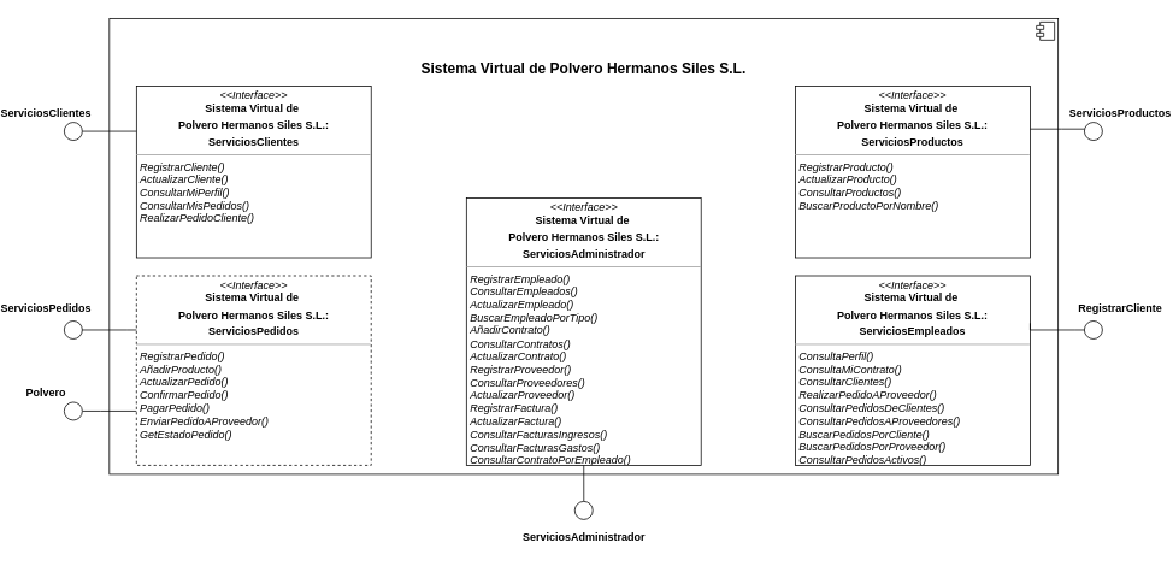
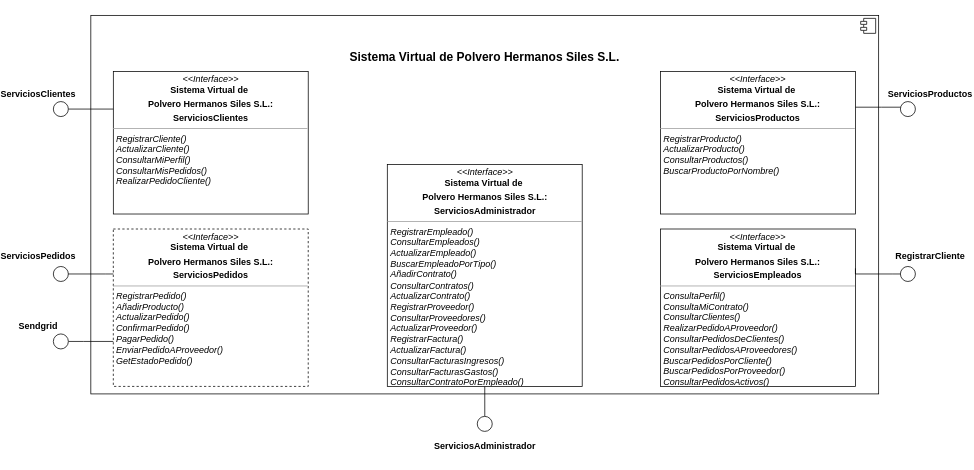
  <mxCell id="0" />
  <mxCell id="1" parent="0" />
  <mxCell id="2" value="&lt;p style=&quot;margin: 0px ; margin-top: 6px ; text-align: center&quot;&gt;&lt;b&gt;&lt;br&gt;&lt;/b&gt;&lt;/p&gt;&lt;p style=&quot;margin: 0px ; margin-top: 6px ; text-align: center&quot;&gt;&lt;b&gt;&lt;br&gt;&lt;/b&gt;&lt;/p&gt;&lt;p style=&quot;margin: 0px ; margin-top: 6px ; text-align: center&quot;&gt;&lt;b&gt;&lt;font style=&quot;font-size: 16px&quot;&gt;Sistema Virtual de Polvero Hermanos Siles S.L.&lt;/font&gt;&lt;/b&gt;&lt;br&gt;&lt;/p&gt;" style="align=left;overflow=fill;html=1;dropTarget=0;" parent="1" vertex="1"><mxGeometry x="110" y="20" width="1051" height="505" as="geometry" /></mxCell>
  <mxCell id="3" value="" style="shape=component;jettyWidth=8;jettyHeight=4;" parent="2" vertex="1"><mxGeometry x="1" width="20" height="20" relative="1" as="geometry"><mxPoint x="-24" y="4" as="offset" /></mxGeometry></mxCell>
  <mxCell id="4" value="&lt;p style=&quot;margin: 0px ; margin-top: 4px ; text-align: center&quot;&gt;&lt;i&gt;&amp;lt;&amp;lt;Interface&amp;gt;&amp;gt;&lt;/i&gt;&lt;br&gt;&lt;b&gt;Sistema Virtual de&amp;nbsp;&lt;/b&gt;&lt;br&gt;&lt;/p&gt;&lt;p style=&quot;margin: 0px ; margin-top: 4px ; text-align: center&quot;&gt;&lt;b&gt;Polvero Hermanos Siles S.L.:&lt;/b&gt;&lt;br&gt;&lt;/p&gt;&lt;p style=&quot;margin: 0px ; margin-top: 4px ; text-align: center&quot;&gt;&lt;b&gt;ServiciosClientes&lt;/b&gt;&lt;/p&gt;&lt;hr size=&quot;1&quot;&gt;&lt;p style=&quot;margin: 0px ; margin-left: 4px&quot;&gt;&lt;i&gt;RegistrarCliente()&lt;/i&gt;&lt;/p&gt;&lt;p style=&quot;margin: 0px ; margin-left: 4px&quot;&gt;&lt;i&gt;ActualizarCliente()&lt;/i&gt;&lt;/p&gt;&lt;p style=&quot;margin: 0px ; margin-left: 4px&quot;&gt;&lt;i&gt;ConsultarMiPerfil()&lt;/i&gt;&lt;/p&gt;&lt;p style=&quot;margin: 0px ; margin-left: 4px&quot;&gt;&lt;i&gt;ConsultarMisPedidos()&lt;/i&gt;&lt;/p&gt;&lt;p style=&quot;margin: 0px ; margin-left: 4px&quot;&gt;&lt;i&gt;RealizarPedidoCliente()&lt;/i&gt;&lt;/p&gt;" style="verticalAlign=top;align=left;overflow=fill;fontSize=12;fontFamily=Helvetica;html=1;" parent="1" vertex="1"><mxGeometry x="140" y="95" width="260" height="190" as="geometry" /></mxCell>
  <mxCell id="5" value="&lt;p style=&quot;margin: 0px ; margin-top: 4px ; text-align: center&quot;&gt;&lt;i&gt;&amp;lt;&amp;lt;Interface&amp;gt;&amp;gt;&lt;/i&gt;&lt;br&gt;&lt;b&gt;Sistema Virtual de&amp;nbsp;&lt;/b&gt;&lt;br&gt;&lt;/p&gt;&lt;p style=&quot;margin: 0px ; margin-top: 4px ; text-align: center&quot;&gt;&lt;b&gt;Polvero Hermanos Siles S.L.:&lt;/b&gt;&lt;br&gt;&lt;/p&gt;&lt;p style=&quot;margin: 0px ; margin-top: 4px ; text-align: center&quot;&gt;&lt;b&gt;ServiciosAdministrador&lt;/b&gt;&lt;/p&gt;&lt;hr size=&quot;1&quot;&gt;&lt;p style=&quot;margin: 0px ; margin-left: 4px&quot;&gt;&lt;i&gt;RegistrarEmpleado()&lt;/i&gt;&lt;/p&gt;&lt;p style=&quot;margin: 0px ; margin-left: 4px&quot;&gt;&lt;i&gt;ConsultarEmpleados()&lt;/i&gt;&lt;/p&gt;&lt;p style=&quot;margin: 0px ; margin-left: 4px&quot;&gt;&lt;i&gt;ActualizarEmpleado()&lt;br&gt;&lt;/i&gt;&lt;/p&gt;&lt;p style=&quot;margin: 0px ; margin-left: 4px&quot;&gt;&lt;i&gt;BuscarEmpleadoPorTipo()&lt;/i&gt;&lt;/p&gt;&lt;p style=&quot;margin: 0px ; margin-left: 4px&quot;&gt;&lt;i&gt;AñadirContrato()&lt;/i&gt;&lt;/p&gt;&lt;p style=&quot;margin: 0px ; margin-left: 4px&quot;&gt;&lt;i&gt;ConsultarContratos()&lt;/i&gt;&lt;/p&gt;&lt;p style=&quot;margin: 0px ; margin-left: 4px&quot;&gt;&lt;i&gt;ActualizarContrato()&lt;/i&gt;&lt;/p&gt;&lt;p style=&quot;margin: 0px ; margin-left: 4px&quot;&gt;&lt;i&gt;RegistrarProveedor()&lt;/i&gt;&lt;/p&gt;&lt;p style=&quot;margin: 0px ; margin-left: 4px&quot;&gt;&lt;i&gt;ConsultarProveedores()&lt;/i&gt;&lt;/p&gt;&lt;p style=&quot;margin: 0px ; margin-left: 4px&quot;&gt;&lt;i&gt;ActualizarProveedor()&lt;/i&gt;&lt;/p&gt;&lt;p style=&quot;margin: 0px ; margin-left: 4px&quot;&gt;&lt;i&gt;RegistrarFactura()&lt;/i&gt;&lt;/p&gt;&lt;p style=&quot;margin: 0px ; margin-left: 4px&quot;&gt;&lt;i&gt;ActualizarFactura()&lt;/i&gt;&lt;/p&gt;&lt;p style=&quot;margin: 0px ; margin-left: 4px&quot;&gt;&lt;i&gt;ConsultarFacturasIngresos()&lt;/i&gt;&lt;/p&gt;&lt;p style=&quot;margin: 0px ; margin-left: 4px&quot;&gt;&lt;i&gt;ConsultarFacturasGastos()&lt;/i&gt;&lt;/p&gt;&lt;p style=&quot;margin: 0px ; margin-left: 4px&quot;&gt;&lt;i&gt;ConsultarContratoPorEmpleado()&lt;/i&gt;&lt;/p&gt;" style="verticalAlign=top;align=left;overflow=fill;fontSize=12;fontFamily=Helvetica;html=1;" parent="1" vertex="1"><mxGeometry x="505.5" y="219" width="260" height="296" as="geometry" /></mxCell>
  <mxCell id="6" value="&lt;p style=&quot;margin: 0px ; margin-top: 4px ; text-align: center&quot;&gt;&lt;i&gt;&amp;lt;&amp;lt;Interface&amp;gt;&amp;gt;&lt;/i&gt;&lt;br&gt;&lt;b&gt;Sistema Virtual de&amp;nbsp;&lt;/b&gt;&lt;br&gt;&lt;/p&gt;&lt;p style=&quot;margin: 0px ; margin-top: 4px ; text-align: center&quot;&gt;&lt;b&gt;Polvero Hermanos Siles S.L.:&lt;/b&gt;&lt;br&gt;&lt;/p&gt;&lt;p style=&quot;margin: 0px ; margin-top: 4px ; text-align: center&quot;&gt;&lt;b&gt;ServiciosProductos&lt;/b&gt;&lt;/p&gt;&lt;hr size=&quot;1&quot;&gt;&lt;p style=&quot;margin: 0px ; margin-left: 4px&quot;&gt;&lt;i&gt;RegistrarProducto()&lt;/i&gt;&lt;/p&gt;&lt;p style=&quot;margin: 0px ; margin-left: 4px&quot;&gt;&lt;i&gt;ActualizarProducto()&lt;/i&gt;&lt;/p&gt;&lt;p style=&quot;margin: 0px ; margin-left: 4px&quot;&gt;&lt;i&gt;ConsultarProductos()&lt;/i&gt;&lt;/p&gt;&lt;p style=&quot;margin: 0px ; margin-left: 4px&quot;&gt;&lt;i&gt;BuscarProductoPorNombre()&lt;/i&gt;&lt;/p&gt;&lt;p style=&quot;margin: 0px ; margin-left: 4px&quot;&gt;&lt;br&gt;&lt;/p&gt;&lt;p style=&quot;margin: 0px ; margin-left: 4px&quot;&gt;&lt;br&gt;&lt;/p&gt;" style="verticalAlign=top;align=left;overflow=fill;fontSize=12;fontFamily=Helvetica;html=1;" parent="1" vertex="1"><mxGeometry x="870" y="95" width="260" height="190" as="geometry" /></mxCell>
  <mxCell id="7" value="&lt;p style=&quot;margin: 0px ; margin-top: 4px ; text-align: center&quot;&gt;&lt;i&gt;&amp;lt;&amp;lt;Interface&amp;gt;&amp;gt;&lt;/i&gt;&lt;br&gt;&lt;b&gt;Sistema Virtual de&amp;nbsp;&lt;/b&gt;&lt;br&gt;&lt;/p&gt;&lt;p style=&quot;margin: 0px ; margin-top: 4px ; text-align: center&quot;&gt;&lt;b&gt;Polvero Hermanos Siles S.L.:&lt;/b&gt;&lt;br&gt;&lt;/p&gt;&lt;p style=&quot;margin: 0px ; margin-top: 4px ; text-align: center&quot;&gt;&lt;b&gt;ServiciosEmpleados&lt;/b&gt;&lt;/p&gt;&lt;hr size=&quot;1&quot;&gt;&lt;p style=&quot;margin: 0px ; margin-left: 4px&quot;&gt;&lt;i&gt;ConsultaPerfil()&lt;/i&gt;&lt;/p&gt;&lt;p style=&quot;margin: 0px ; margin-left: 4px&quot;&gt;&lt;i&gt;ConsultaMiContrato()&lt;/i&gt;&lt;/p&gt;&lt;p style=&quot;margin: 0px ; margin-left: 4px&quot;&gt;&lt;i&gt;ConsultarClientes()&lt;/i&gt;&lt;/p&gt;&lt;p style=&quot;margin: 0px ; margin-left: 4px&quot;&gt;&lt;i&gt;RealizarPedidoAProveedor()&lt;/i&gt;&lt;/p&gt;&lt;p style=&quot;margin: 0px ; margin-left: 4px&quot;&gt;&lt;i&gt;ConsultarPedidosDeClientes()&lt;/i&gt;&lt;/p&gt;&lt;p style=&quot;margin: 0px ; margin-left: 4px&quot;&gt;&lt;i&gt;ConsultarPedidosAProveedores()&lt;/i&gt;&lt;/p&gt;&lt;p style=&quot;margin: 0px ; margin-left: 4px&quot;&gt;&lt;i&gt;BuscarPedidosPorCliente()&lt;/i&gt;&lt;/p&gt;&lt;p style=&quot;margin: 0px ; margin-left: 4px&quot;&gt;&lt;i&gt;BuscarPedidosPorProveedor()&lt;/i&gt;&lt;/p&gt;&lt;p style=&quot;margin: 0px ; margin-left: 4px&quot;&gt;&lt;i&gt;ConsultarPedidosActivos()&lt;/i&gt;&lt;/p&gt;" style="verticalAlign=top;align=left;overflow=fill;fontSize=12;fontFamily=Helvetica;html=1;" parent="1" vertex="1"><mxGeometry x="870" y="305" width="260" height="210" as="geometry" /></mxCell>
  <mxCell id="8" value="&lt;p style=&quot;margin: 0px ; margin-top: 4px ; text-align: center&quot;&gt;&lt;i&gt;&amp;lt;&amp;lt;Interface&amp;gt;&amp;gt;&lt;/i&gt;&lt;br&gt;&lt;b&gt;Sistema Virtual de&amp;nbsp;&lt;/b&gt;&lt;br&gt;&lt;/p&gt;&lt;p style=&quot;margin: 0px ; margin-top: 4px ; text-align: center&quot;&gt;&lt;b&gt;Polvero Hermanos Siles S.L.:&lt;/b&gt;&lt;br&gt;&lt;/p&gt;&lt;p style=&quot;margin: 0px ; margin-top: 4px ; text-align: center&quot;&gt;&lt;b&gt;ServiciosPedidos&lt;/b&gt;&lt;/p&gt;&lt;hr size=&quot;1&quot;&gt;&lt;p style=&quot;margin: 0px ; margin-left: 4px&quot;&gt;&lt;i&gt;RegistrarPedido()&lt;/i&gt;&lt;/p&gt;&lt;p style=&quot;margin: 0px ; margin-left: 4px&quot;&gt;&lt;i&gt;AñadirProducto()&lt;/i&gt;&lt;/p&gt;&lt;p style=&quot;margin: 0px ; margin-left: 4px&quot;&gt;&lt;i&gt;ActualizarPedido()&lt;/i&gt;&lt;/p&gt;&lt;p style=&quot;margin: 0px ; margin-left: 4px&quot;&gt;&lt;i&gt;ConfirmarPedido()&lt;/i&gt;&lt;/p&gt;&lt;p style=&quot;margin: 0px ; margin-left: 4px&quot;&gt;&lt;i&gt;PagarPedido()&lt;/i&gt;&lt;/p&gt;&lt;p style=&quot;margin: 0px ; margin-left: 4px&quot;&gt;&lt;i&gt;EnviarPedidoAProveedor()&lt;/i&gt;&lt;/p&gt;&lt;p style=&quot;margin: 0px ; margin-left: 4px&quot;&gt;&lt;i&gt;GetEstadoPedido()&lt;/i&gt;&lt;/p&gt;" style="verticalAlign=top;align=left;overflow=fill;fontSize=12;fontFamily=Helvetica;html=1;dashed=1;" parent="1" vertex="1"><mxGeometry x="140" y="305" width="260" height="210" as="geometry" /></mxCell>
  <mxCell id="9" value="" style="rounded=0;orthogonalLoop=1;jettySize=auto;html=1;endArrow=none;endFill=0;" parent="1" target="10" edge="1"><mxGeometry relative="1" as="geometry"><mxPoint x="140" y="145" as="sourcePoint" /></mxGeometry></mxCell>
  <mxCell id="10" value="" style="ellipse;whiteSpace=wrap;html=1;fontFamily=Helvetica;fontSize=12;fontColor=#000000;align=center;strokeColor=#000000;fillColor=#ffffff;points=[];aspect=fixed;resizable=1;direction=south;" parent="1" vertex="1"><mxGeometry x="60" y="135" width="20" height="20" as="geometry" /></mxCell>
  <mxCell id="11" value="" style="edgeStyle=orthogonalEdgeStyle;rounded=0;orthogonalLoop=1;jettySize=auto;html=1;endArrow=none;endFill=0;entryX=0.5;entryY=1;entryDx=0;entryDy=0;exitX=-0.007;exitY=0.497;exitDx=0;exitDy=0;exitPerimeter=0;" parent="1" source="12" target="5" edge="1"><mxGeometry relative="1" as="geometry"><mxPoint x="79" y="363" as="sourcePoint" /><Array as="points"><mxPoint x="635" y="555" /><mxPoint x="635" y="555" /></Array></mxGeometry></mxCell>
  <mxCell id="12" value="" style="ellipse;whiteSpace=wrap;html=1;fontFamily=Helvetica;fontSize=12;fontColor=#000000;align=center;strokeColor=#000000;fillColor=#ffffff;points=[];aspect=fixed;resizable=1;direction=south;" parent="1" vertex="1"><mxGeometry x="625.5" y="555" width="20" height="20" as="geometry" /></mxCell>
  <mxCell id="13" value="" style="edgeStyle=orthogonalEdgeStyle;rounded=0;orthogonalLoop=1;jettySize=auto;html=1;endArrow=none;endFill=0;entryX=1;entryY=0.25;entryDx=0;entryDy=0;" parent="1" source="14" target="7" edge="1"><mxGeometry relative="1" as="geometry"><Array as="points"><mxPoint x="1180" y="365" /><mxPoint x="1180" y="365" /></Array></mxGeometry></mxCell>
  <mxCell id="14" value="" style="ellipse;whiteSpace=wrap;html=1;fontFamily=Helvetica;fontSize=12;fontColor=#000000;align=center;strokeColor=#000000;fillColor=#ffffff;points=[];aspect=fixed;resizable=1;direction=south;" parent="1" vertex="1"><mxGeometry x="1190" y="355" width="20" height="20" as="geometry" /></mxCell>
  <mxCell id="15" value="" style="edgeStyle=orthogonalEdgeStyle;rounded=0;orthogonalLoop=1;jettySize=auto;html=1;endArrow=none;endFill=0;entryX=1;entryY=0.25;entryDx=0;entryDy=0;" parent="1" source="16" target="6" edge="1"><mxGeometry relative="1" as="geometry"><Array as="points"><mxPoint x="1165" y="143" /></Array></mxGeometry></mxCell>
  <mxCell id="16" value="" style="ellipse;whiteSpace=wrap;html=1;fontFamily=Helvetica;fontSize=12;fontColor=#000000;align=center;strokeColor=#000000;fillColor=#ffffff;points=[];aspect=fixed;resizable=1;direction=south;" parent="1" vertex="1"><mxGeometry x="1190" y="135" width="20" height="20" as="geometry" /></mxCell>
  <mxCell id="17" style="edgeStyle=orthogonalEdgeStyle;rounded=0;orthogonalLoop=1;jettySize=auto;html=1;endArrow=none;endFill=0;exitX=0.5;exitY=0.05;exitDx=0;exitDy=0;exitPerimeter=0;" parent="1" source="18" target="8" edge="1"><mxGeometry relative="1" as="geometry"><Array as="points"><mxPoint x="130" y="365" /><mxPoint x="130" y="365" /></Array></mxGeometry></mxCell>
  <mxCell id="18" value="" style="ellipse;whiteSpace=wrap;html=1;fontFamily=Helvetica;fontSize=12;fontColor=#000000;align=center;strokeColor=#000000;fillColor=#ffffff;points=[];aspect=fixed;resizable=1;direction=south;" parent="1" vertex="1"><mxGeometry x="60" y="355" width="20" height="20" as="geometry" /></mxCell>
  <mxCell id="19" style="edgeStyle=orthogonalEdgeStyle;rounded=0;orthogonalLoop=1;jettySize=auto;html=1;endArrow=none;endFill=0;" parent="1" source="26" target="8" edge="1"><mxGeometry relative="1" as="geometry"><Array as="points"><mxPoint x="100" y="455" /><mxPoint x="100" y="455" /></Array></mxGeometry></mxCell>
  <mxCell id="20" value="&lt;b&gt;ServiciosClientes&lt;/b&gt;" style="text;html=1;strokeColor=none;fillColor=none;align=center;verticalAlign=middle;whiteSpace=wrap;rounded=0;" parent="1" vertex="1"><mxGeometry x="20" y="115" width="40" height="20" as="geometry" /></mxCell>
  <mxCell id="21" value="&lt;b&gt;ServiciosAdministrador&lt;/b&gt;" style="text;html=1;strokeColor=none;fillColor=none;align=center;verticalAlign=middle;whiteSpace=wrap;rounded=0;" parent="1" vertex="1"><mxGeometry x="615.5" y="585" width="40" height="20" as="geometry" /></mxCell>
  <mxCell id="22" value="&lt;b&gt;ServiciosPedidos&lt;/b&gt;" style="text;html=1;strokeColor=none;fillColor=none;align=center;verticalAlign=middle;whiteSpace=wrap;rounded=0;" parent="1" vertex="1"><mxGeometry x="20" y="332" width="40" height="20" as="geometry" /></mxCell>
- <mxCell id="23" value="&lt;b&gt;Polvero&lt;/b&gt;" style="text;html=1;strokeColor=none;fillColor=none;align=center;verticalAlign=middle;whiteSpace=wrap;rounded=0;" parent="1" vertex="1"><mxGeometry x="20" y="425" width="40" height="20" as="geometry" /></mxCell>
+ <mxCell id="23" value="&lt;b&gt;Sendgrid&lt;/b&gt;" style="text;html=1;strokeColor=none;fillColor=none;align=center;verticalAlign=middle;whiteSpace=wrap;rounded=0;" parent="1" vertex="1"><mxGeometry x="20" y="425" width="40" height="20" as="geometry" /></mxCell>
  <mxCell id="24" value="&lt;b&gt;ServiciosProductos&lt;/b&gt;" style="text;html=1;strokeColor=none;fillColor=none;align=center;verticalAlign=middle;whiteSpace=wrap;rounded=0;" parent="1" vertex="1"><mxGeometry x="1210" y="115" width="40" height="20" as="geometry" /></mxCell>
  <mxCell id="25" value="&lt;b&gt;RegistrarCliente&lt;/b&gt;" style="text;html=1;strokeColor=none;fillColor=none;align=center;verticalAlign=middle;whiteSpace=wrap;rounded=0;" parent="1" vertex="1"><mxGeometry x="1210" y="332" width="40" height="20" as="geometry" /></mxCell>
  <mxCell id="26" value="" style="ellipse;whiteSpace=wrap;html=1;fontFamily=Helvetica;fontSize=12;fontColor=#000000;align=center;strokeColor=#000000;fillColor=#ffffff;points=[];aspect=fixed;resizable=1;direction=south;" parent="1" vertex="1"><mxGeometry x="60" y="445" width="20" height="20" as="geometry" /></mxCell>
